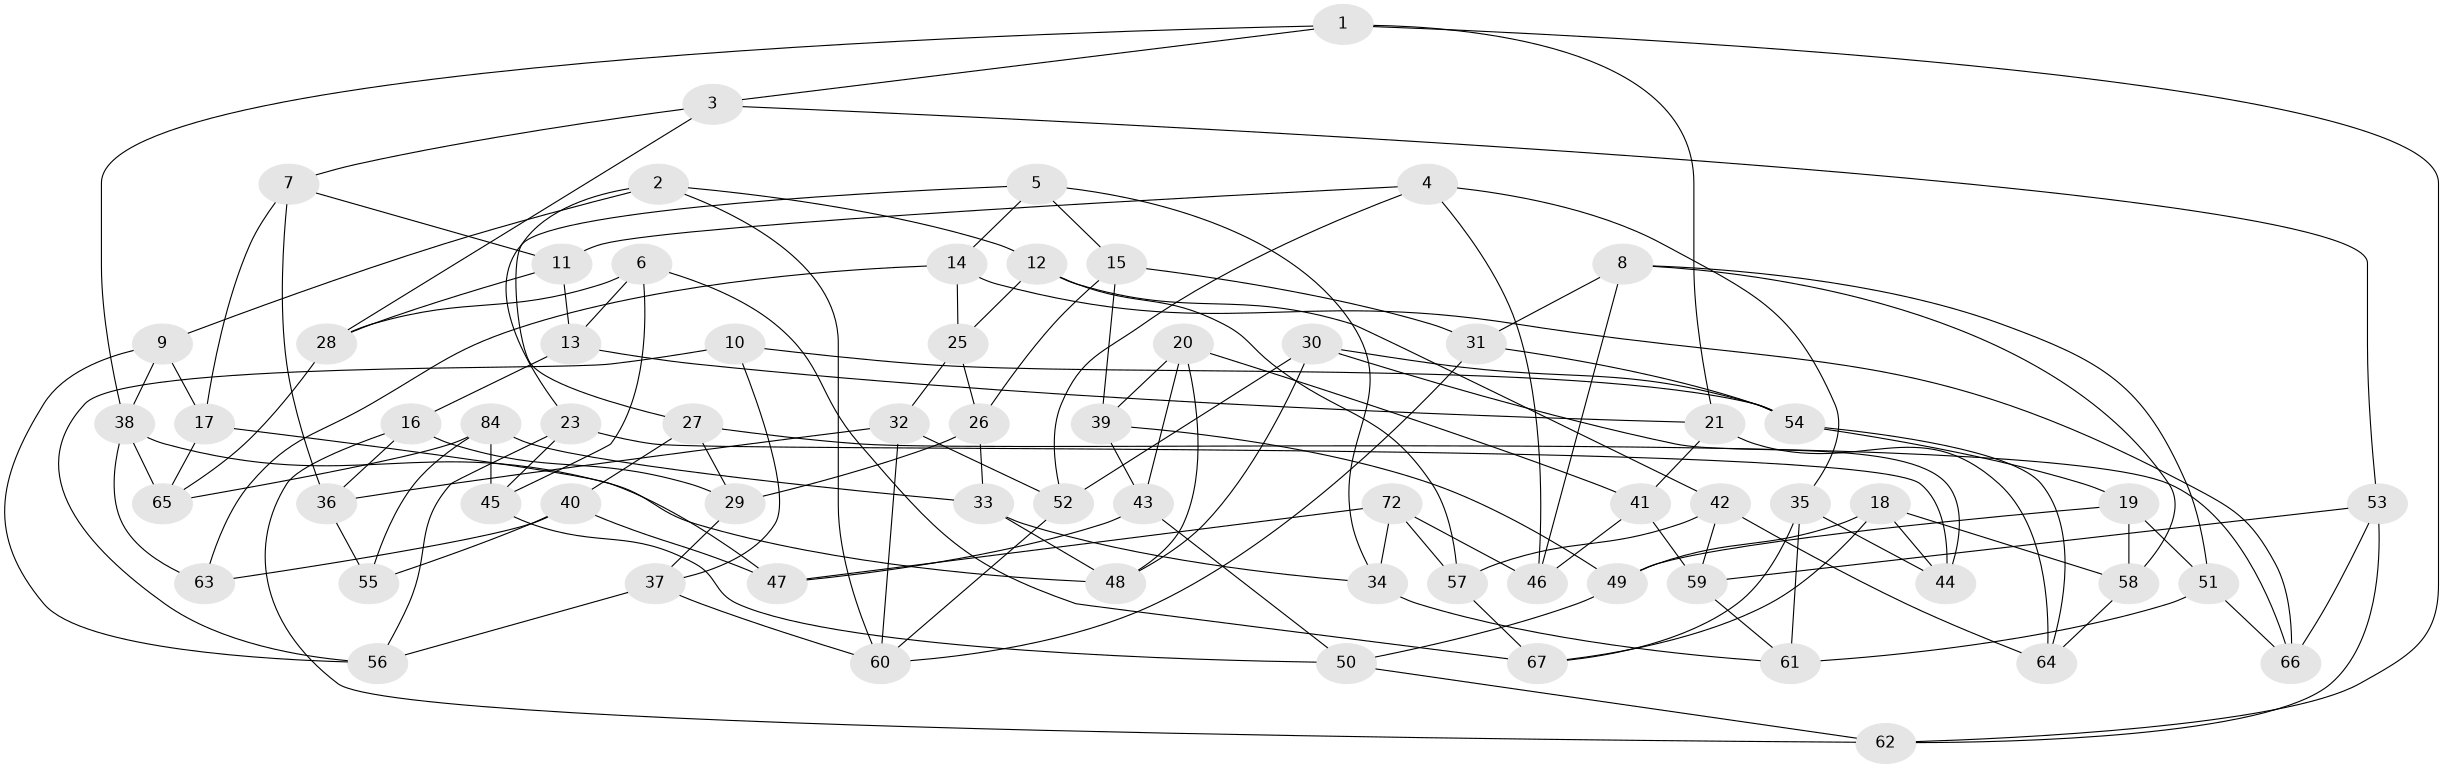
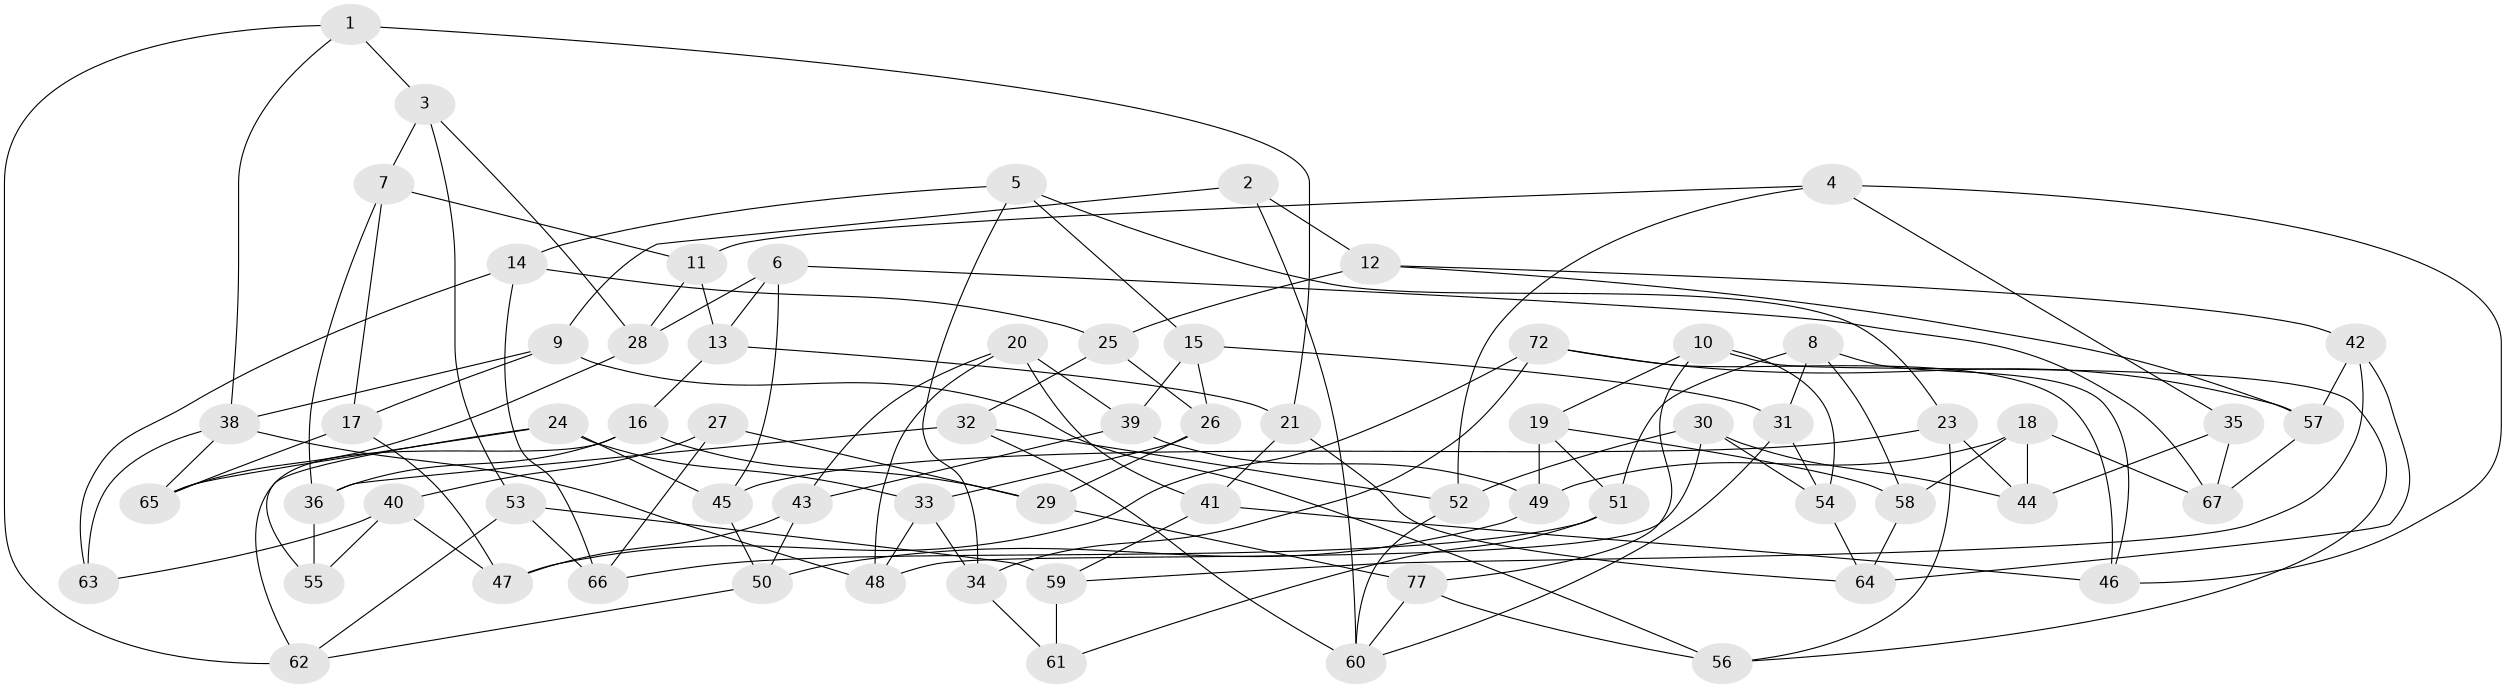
  graph {
    fontname="DejaVu Sans"
    node [color=gray90 fontname="DejaVu Sans" style=filled]
    edge [fontname="DejaVu Sans"]
    1
    3
    21
    38
    62
    7
    28
    53
    41
    64
    63
    65
    48
    2
    9
    12
    27
    60
    17
    56
    25
    42
    57
    66
    29
    40
    11
    36
    59
    4
    35
    46
    52
    13
    67
    44
    61
    5
    14
    15
    23
    34
    31
    26
    39
    45
    6
    16
    50
    47
    55
    8
    51
    58
    54
    10
    19
-   37
+   37 [label=77]
    49
    32
    33
    43
    18
    20
    n65 [label=72]
-   24 [label=84]
+   24
    30
    1 -- 3
    1 -- 21
    1 -- 38
    1 -- 62
    3 -- 7
    3 -- 28
    3 -- 53
    21 -- 41
    21 -- 64
    38 -- 63
    38 -- 65
    38 -- 48
    7 -- 17
    7 -- 11
    7 -- 36
    28 -- 65
    53 -- 62
    53 -- 66
    53 -- 59
    41 -- 59
    41 -- 46
    2 -- 9
    2 -- 12
-   2 -- 27
    2 -- 60
    9 -- 38
    9 -- 17
    9 -- 56
    12 -- 25
    12 -- 42
    12 -- 57
    27 -- 66
    27 -- 29
    27 -- 40
    17 -- 65
    17 -- 47
    25 -- 26
    25 -- 32
    42 -- 64
    42 -- 57
    42 -- 59
    57 -- 67
    29 -- 37
    40 -- 63
    40 -- 47
    40 -- 55
    11 -- 28
    11 -- 13
    36 -- 55
    59 -- 61
    4 -- 11
    4 -- 35
    4 -- 46
    4 -- 52
    35 -- 67
    35 -- 44
-   35 -- 61
    52 -- 60
    13 -- 21
    13 -- 16
    5 -- 14
    5 -- 15
    5 -- 23
    5 -- 34
    14 -- 63
    14 -- 25
    14 -- 66
    15 -- 31
    15 -- 26
    15 -- 39
    23 -- 56
    23 -- 44
    23 -- 45
    34 -- 61
    31 -- 60
    31 -- 54
    26 -- 29
    26 -- 33
    39 -- 49
    39 -- 43
    45 -- 50
    6 -- 28
    6 -- 13
    6 -- 67
    6 -- 45
    16 -- 62
    16 -- 29
    16 -- 36
    50 -- 62
    8 -- 46
    8 -- 31
    8 -- 51
    8 -- 58
    51 -- 66
    51 -- 61
    58 -- 64
    54 -- 64
    10 -- 56
    10 -- 54
-   54 -- 19
+   10 -- 19
    10 -- 37
    19 -- 51
    19 -- 58
    19 -- 49
    37 -- 60
    37 -- 56
    49 -- 50
    32 -- 60
    32 -- 36
    32 -- 52
    33 -- 48
    33 -- 34
    43 -- 50
    43 -- 47
    18 -- 67
    18 -- 44
    18 -- 58
    18 -- 49
    20 -- 41
    20 -- 48
    20 -- 39
    20 -- 43
    n65 -- 57
    n65 -- 46
    n65 -- 34
    n65 -- 47
    24 -- 65
    24 -- 45
    24 -- 55
    24 -- 33
    30 -- 48
    30 -- 52
    30 -- 44
    30 -- 54
  }
